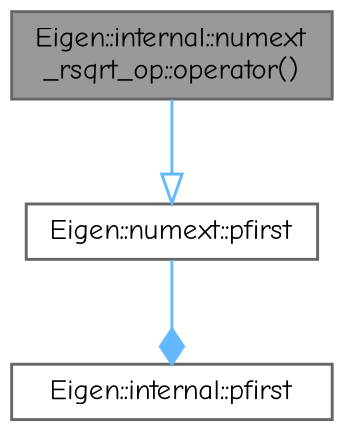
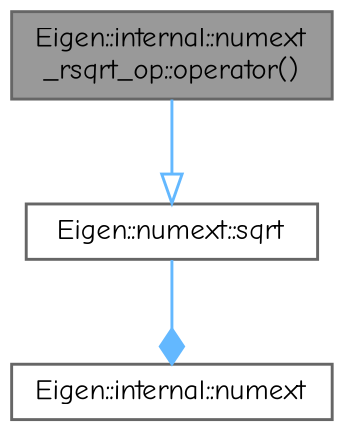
  digraph {
    fontname="Comic Neue"
    rankdir=TB
    node [color=grey40 fillcolor=white fontname="Comic Neue" fontsize=10 shape=box style=filled]
    edge [color=steelblue1 fontname="Comic Neue" fontsize=10 labelfontname=Helvetica labelfontsize=10 style=solid]
    n1 [color=gray40 fillcolor=grey60 fontcolor=black height=0.2 label="Eigen::internal::numext\l_rsqrt_op::operator()" width=0.4]
-   n2 [height=0.2 label="Eigen::numext::pfirst" width=0.4]
-   n3 [height=0.2 label="Eigen::internal::pfirst" width=0.4]
+   n2 [height=0.2 label="Eigen::numext::sqrt" width=0.4]
+   n3 [height=0.2 label="Eigen::internal::numext" width=0.4]
    n1 -> n2 [arrowhead=onormal]
    n2 -> n3 [arrowhead=diamond]
  }
